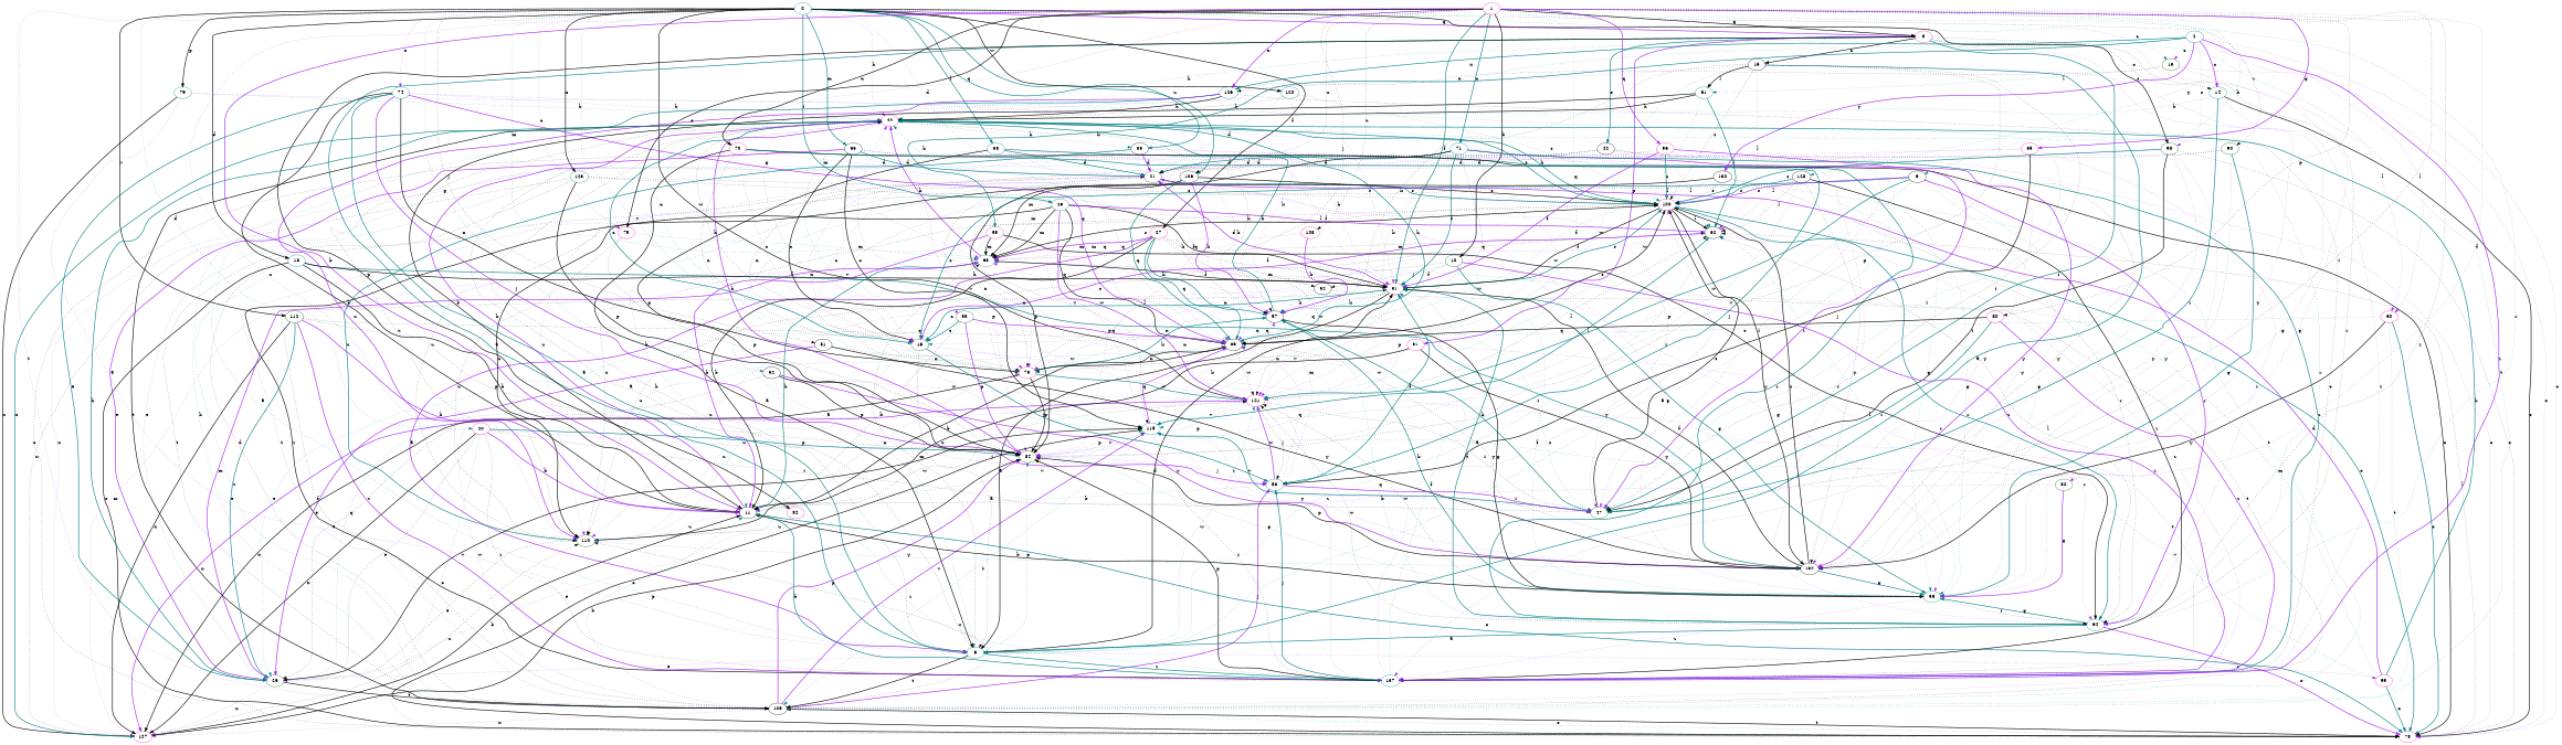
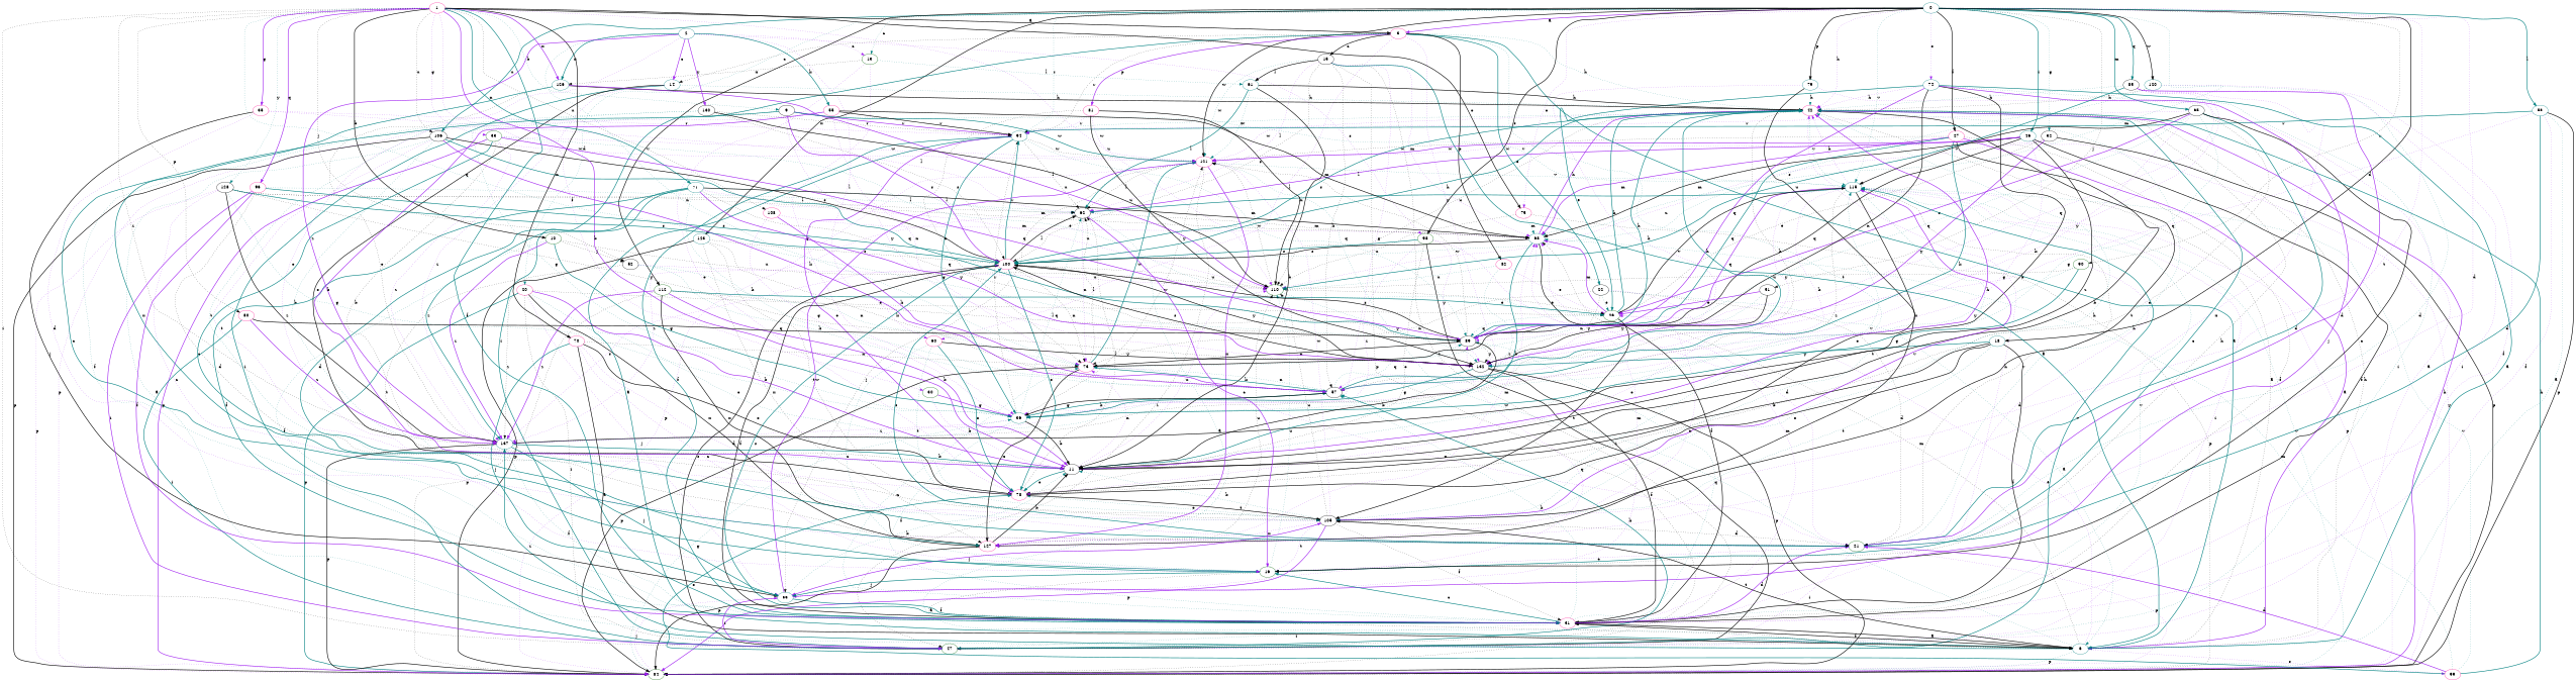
  strict digraph {
    node [color=deeppink]
    edge [color=black style=dotted]
    0 [color=teal]
    3
    13 [color=darkgreen]
    18 [color=teal]
    20
    21 [color=darkgreen]
    27
    32 [color=black]
    42
    46 [color=teal]
    51 [color=black]
    58 [color=teal]
    65 [color=black]
    68 [color=teal]
    74 [color=teal]
    75
    79 [color=teal]
    85 [color=black]
    90 [color=darkgreen]
    94 [color=teal]
    98 [color=darkgreen]
    105 [color=black]
    106 [color=black]
    112 [color=darkgreen]
    115 [color=teal]
    120 [color=teal]
    121
    123 [color=teal]
    47 [color=darkgreen]
    14 [color=teal]
    60
    6 [color=teal]
    15 [color=black]
    22 [color=black]
    81
    82
    132 [color=black]
    126 [color=teal]
    78
    36 [color=teal]
    61 [color=teal]
    11 [color=black]
    31
    137 [color=teal]
    26 [color=darkgreen]
    84 [color=darkgreen]
    53 [color=teal]
    127
    73
    16 [color=darkgreen]
    100
    89 [color=black]
    57 [color=black]
    110 [color=darkgreen]
    62 [color=black]
    1
    9 [color=black]
    10 [color=darkgreen]
    30 [color=darkgreen]
    33 [color=darkgreen]
    35
    52 [color=black]
    70
    71 [color=teal]
    80
    n66 [label=96]
    108
    128 [color=black]
    2 [color=teal]
    55
    130 [color=black]
    99
    0 -> 3 [color=purple label=a style=bold]
    0 -> 13 [color=teal label=c]
    0 -> 18 [label=d style=bold]
    0 -> 20 [color=teal label=d]
    0 -> 21 [color=purple label=d]
    0 -> 27 [label=f style=bold]
    0 -> 32 [color=teal label=g]
    0 -> 42 [color=purple label=h]
    0 -> 46 [color=teal label=i style=bold]
    0 -> 51 [label=j]
    0 -> 58 [color=teal label=l style=bold]
    0 -> 65 [color=teal label=m style=bold]
    0 -> 68 [color=teal label=m]
    0 -> 74 [color=purple label=o]
    0 -> 75 [color=purple label=o]
    0 -> 79 [label=p style=bold]
    0 -> 85 [color=teal label=q style=bold]
    0 -> 90 [label=r]
    0 -> 94 [color=teal label=r]
    0 -> 98 [label=s style=bold]
    0 -> 105 [color=purple label=t]
    0 -> 106 [color=teal label=u style=bold]
    0 -> 112 [label=v style=bold]
    0 -> 115 [color=teal label=v]
    0 -> 120 [label=w style=bold]
    0 -> 121 [label=w style=bold]
    0 -> 123 [label=x style=bold]
    3 -> 42 [color=teal label=h]
    3 -> 94 [label=r]
    3 -> 105 [color=teal label=t]
    3 -> 47 [color=teal label=i style=bold]
    3 -> 14 [label=c]
    3 -> 60 [color=purple label=l]
    3 -> 6 [color=teal label=a style=bold]
    3 -> 15 [label=c style=bold]
    3 -> 22 [color=teal label=e style=bold]
    3 -> 81 [color=purple label=p style=bold]
    3 -> 82 [label=p style=bold]
    3 -> 132 [color=purple label=y]
    13 -> 126 [label=x]
    13 -> 78 [color=purple label=o]
    13 -> 36 [color=purple label=g]
    13 -> 61 [color=teal label=l]
    18 -> 105 [color=teal label=t]
    18 -> 132 [color=teal label=y style=bold]
    18 -> 78 [label=o style=bold]
    18 -> 11 [label=b style=bold]
    18 -> 31 [label=f style=bold]
    20 -> 47 [label=i]
    20 -> 78 [color=teal label=o]
    20 -> 11 [color=purple label=b style=bold]
    20 -> 137 [label=z]
    20 -> 26 [label=e]
    20 -> 84 [color=teal label=p style=bold]
    20 -> 53 [color=purple label=j]
    20 -> 127 [label=x style=bold]
    21 -> 42 [color=teal label=h]
    21 -> 115 [label=v]
    21 -> 47 [color=purple label=i]
    21 -> 84 [color=purple label=p]
    21 -> 73 [color=purple label=n]
    21 -> 16 [color=purple label=c]
    21 -> 100 [color=teal label=s style=bold]
    27 -> 68 [color=purple label=m style=bold]
    27 -> 121 [label=w]
    27 -> 6 [color=purple label=a style=bold]
    27 -> 11 [label=b style=bold]
    27 -> 31 [label=f]
    27 -> 89 [color=teal label=q style=bold]
    27 -> 57 [color=teal label=k style=bold]
    32 -> 121 [color=purple label=w]
    32 -> 132 [color=purple label=y style=bold]
    32 -> 26 [label=e]
    32 -> 84 [label=p style=bold]
    32 -> 110 [color=purple label=u]
    42 -> 94 [color=teal label=r]
    42 -> 105 [label=t style=bold]
    42 -> 115 [color=teal label=v]
    42 -> 121 [color=purple label=w]
    42 -> 6 [label=a]
    42 -> 16 [color=teal label=c style=bold]
    42 -> 100 [color=teal label=s style=bold]
    42 -> 57 [label=k]
    42 -> 110 [label=u]
    46 -> 68 [label=m style=bold]
    46 -> 121 [color=purple label=w style=bold]
    46 -> 36 [color=purple label=g]
    46 -> 31 [label=f style=bold]
    46 -> 137 [label=z style=bold]
-   46 -> 84 [color=purple label=p]
+   46 -> 84 [color=purple label=y]
    46 -> 89 [label=q style=bold]
    46 -> 62 [color=purple label=l style=bold]
    51 -> 132 [label=y style=bold]
    51 -> 26 [color=purple label=e style=bold]
    51 -> 73 [color=teal label=n]
    58 -> 21 [color=teal label=d style=bold]
    58 -> 94 [color=teal label=r style=bold]
    58 -> 6 [color=teal label=a]
    58 -> 31 [color=purple label=f]
    58 -> 84 [label=p style=bold]
    58 -> 89 [color=purple label=q]
    65 -> 21 [color=teal label=d style=bold]
    65 -> 94 [color=purple label=r]
    65 -> 115 [label=v style=bold]
    65 -> 78 [label=o]
    65 -> 36 [color=teal label=g]
    65 -> 26 [color=purple label=e style=bold]
    65 -> 16 [label=c style=bold]
    65 -> 89 [color=teal label=q]
    65 -> 57 [color=purple label=k]
    68 -> 42 [color=purple label=h style=bold]
    68 -> 11 [color=teal label=b style=bold]
    68 -> 31 [label=f style=bold]
    68 -> 100 [label=s style=bold]
    74 -> 42 [color=purple label=h]
    74 -> 47 [color=teal label=i]
    74 -> 6 [color=teal label=a style=bold]
    74 -> 11 [label=b style=bold]
    74 -> 26 [color=teal label=e style=bold]
    74 -> 53 [color=purple label=j style=bold]
    74 -> 73 [label=n style=bold]
    74 -> 89 [color=purple label=q style=bold]
    75 -> 68 [color=teal label=m]
    75 -> 84 [label=p]
    75 -> 110 [label=u]
    79 -> 42 [color=teal label=h]
    79 -> 6 [color=purple label=a]
    79 -> 127 [label=x style=bold]
    79 -> 57 [color=purple label=k]
    85 -> 21 [color=purple label=d style=bold]
-   42 -> 85 [color=teal label=h]
+   85 -> 42 [color=teal label=h]
    85 -> 47 [color=purple label=i]
    85 -> 132 [color=purple label=y]
    85 -> 127 [color=purple label=x]
    85 -> 89 [color=purple label=q]
    85 -> 110 [color=teal label=u style=bold]
    90 -> 21 [color=purple label=d]
    90 -> 132 [color=teal label=y]
    90 -> 36 [color=teal label=g style=bold]
    90 -> 110 [label=u]
    94 -> 121 [label=w]
    94 -> 6 [color=teal label=a style=bold]
    94 -> 78 [color=purple label=o style=bold]
    94 -> 36 [color=teal label=g style=bold]
    94 -> 31 [color=teal label=f style=bold]
    94 -> 89 [color=teal label=q]
    94 -> 62 [label=l]
    98 -> 21 [color=purple label=d]
    98 -> 47 [label=i style=bold]
    98 -> 132 [color=purple label=y]
    98 -> 78 [label=o]
    98 -> 137 [color=purple label=z]
    98 -> 100 [color=teal label=s style=bold]
    105 -> 21 [label=d]
    105 -> 42 [color=teal label=h]
    105 -> 115 [color=purple label=v style=bold]
    105 -> 121 [color=purple label=w]
    105 -> 78 [color=teal label=o]
    105 -> 11 [color=teal label=b]
    105 -> 31 [label=f]
    105 -> 84 [color=purple label=p style=bold]
    105 -> 53 [color=purple label=j style=bold]
    105 -> 127 [color=purple label=x]
    105 -> 110 [label=u]
    106 -> 105 [color=purple label=t]
    106 -> 121 [color=purple label=w]
    106 -> 6 [color=teal label=a]
    106 -> 11 [color=teal label=b]
    106 -> 84 [label=p style=bold]
    106 -> 100 [label=s style=bold]
    106 -> 89 [color=teal label=q style=bold]
    106 -> 57 [color=purple label=k style=bold]
    112 -> 11 [color=purple label=b style=bold]
    112 -> 137 [color=purple label=z style=bold]
    112 -> 26 [color=teal label=e style=bold]
    112 -> 84 [label=p]
    112 -> 127 [label=x style=bold]
    112 -> 89 [label=q]
    115 -> 42 [color=purple label=h]
    115 -> 105 [color=teal label=t]
    115 -> 47 [color=purple label=i]
    115 -> 132 [color=purple label=y]
    115 -> 78 [label=o style=bold]
    115 -> 137 [label=z]
    115 -> 84 [color=purple label=p]
    115 -> 89 [color=purple label=q style=bold]
    115 -> 57 [color=purple label=k]
    115 -> 62 [color=teal label=l style=bold]
    120 -> 21 [color=teal label=d]
    120 -> 42 [label=h]
    120 -> 31 [color=purple label=f]
    120 -> 100 [color=teal label=s]
    121 -> 115 [color=teal label=v]
    121 -> 47 [label=i]
    121 -> 84 [color=purple label=p]
    121 -> 53 [label=j]
    121 -> 127 [color=purple label=x style=bold]
    121 -> 62 [label=l]
    123 -> 105 [label=t]
    123 -> 84 [label=p style=bold]
    123 -> 127 [label=x]
    123 -> 100 [label=s]
    123 -> 57 [label=k]
    47 -> 115 [color=teal label=v style=bold]
    47 -> 100 [label=s style=bold]
    47 -> 57 [color=teal label=k style=bold]
    14 -> 42 [color=teal label=h]
    14 -> 47 [color=teal label=i style=bold]
    14 -> 78 [label=o style=bold]
    14 -> 137 [color=purple label=z]
    60 -> 105 [color=teal label=t]
    60 -> 132 [label=y style=bold]
    60 -> 78 [color=teal label=o style=bold]
    60 -> 16 [color=teal label=c]
    6 -> 42 [label=h]
    6 -> 68 [label=m]
    6 -> 105 [label=t style=bold]
    6 -> 121 [color=teal label=w]
    6 -> 31 [label=f style=bold]
    6 -> 137 [color=teal label=z style=bold]
    6 -> 26 [color=purple label=e]
    6 -> 84 [color=teal label=p]
    6 -> 99 [color=purple label=s]
    15 -> 68 [color=purple label=m]
    15 -> 121 [color=teal label=w]
    15 -> 47 [label=i]
    15 -> 6 [color=teal label=a style=bold]
    15 -> 36 [color=purple label=g]
    15 -> 61 [label=l style=bold]
    15 -> 84 [label=p]
    15 -> 100 [label=s]
    15 -> 57 [label=k]
    15 -> 62 [color=purple label=l]
    22 -> 21 [label=d]
    22 -> 6 [color=teal label=a]
    22 -> 132 [label=y]
    22 -> 78 [color=purple label=o]
    22 -> 26 [color=teal label=e]
    22 -> 73 [label=n]
    81 -> 94 [color=purple label=r]
    81 -> 121 [color=purple label=w]
    81 -> 132 [label=y style=bold]
    81 -> 73 [label=n]
    81 -> 110 [label=u style=bold]
    82 -> 137 [color=teal label=z]
    82 -> 26 [color=purple label=e]
    82 -> 110 [color=teal label=u]
    132 -> 36 [color=teal label=g style=bold]
    132 -> 31 [label=f style=bold]
    132 -> 84 [label=p style=bold]
    132 -> 100 [label=s style=bold]
    126 -> 42 [label=h style=bold]
    126 -> 137 [label=o]
    126 -> 127 [color=teal label=x style=bold]
    126 -> 110 [color=purple label=u style=bold]
    78 -> 105 [label=t style=bold]
    78 -> 62 [label=l]
    36 -> 94 [label=r]
    36 -> 121 [label=w]
    36 -> 11 [label=b style=bold]
    36 -> 31 [color=teal label=f]
    36 -> 137 [color=purple label=z]
    36 -> 57 [color=teal label=k style=bold]
    36 -> 62 [color=teal label=l]
    61 -> 42 [label=h style=bold]
    61 -> 121 [color=teal label=w]
    61 -> 11 [label=b style=bold]
    61 -> 62 [color=teal label=l style=bold]
    11 -> 42 [color=purple label=h style=bold]
    11 -> 115 [color=teal label=v]
    11 -> 78 [color=teal label=o style=bold]
    11 -> 73 [color=purple label=n]
    11 -> 110 [color=purple label=u]
    31 -> 21 [color=purple label=d style=bold]
    31 -> 42 [color=purple label=h]
    31 -> 68 [color=purple label=m]
    31 -> 115 [color=teal label=v]
    31 -> 47 [color=teal label=i]
    31 -> 6 [label=a style=bold]
    31 -> 73 [color=teal label=n]
    31 -> 16 [color=teal label=c style=bold]
    31 -> 100 [color=teal label=s style=bold]
    31 -> 89 [color=teal label=q]
    31 -> 57 [color=teal label=k]
    137 -> 11 [color=teal label=b style=bold]
    137 -> 31 [color=teal label=f]
    137 -> 84 [label=p style=bold]
    137 -> 53 [color=teal label=j style=bold]
    137 -> 100 [color=purple label=s]
    26 -> 42 [color=teal label=h style=bold]
    26 -> 68 [color=purple label=m style=bold]
    26 -> 105 [label=t style=bold]
    26 -> 115 [label=v style=bold]
    26 -> 127 [color=purple label=x]
    26 -> 89 [color=teal label=q]
    84 -> 42 [color=purple label=h style=bold]
    84 -> 115 [color=teal label=v]
    84 -> 36 [color=teal label=g]
    84 -> 53 [color=purple label=j]
    53 -> 68 [color=purple label=m]
    53 -> 121 [color=purple label=w style=bold]
    53 -> 47 [color=purple label=i style=bold]
    53 -> 11 [color=teal label=b]
    53 -> 31 [color=teal label=f style=bold]
    53 -> 89 [color=purple label=q]
    127 -> 68 [color=purple label=m]
    127 -> 11 [label=b style=bold]
    127 -> 84 [label=p style=bold]
    127 -> 110 [label=u]
    73 -> 121 [color=teal label=w style=bold]
    73 -> 84 [label=p style=bold]
    73 -> 127 [label=x style=bold]
    73 -> 57 [color=teal label=k style=bold]
    73 -> 62 [label=l]
    16 -> 42 [label=h]
    16 -> 105 [color=purple label=t]
    16 -> 6 [label=a]
    16 -> 53 [color=teal label=j style=bold]
    16 -> 110 [color=teal label=u]
    100 -> 42 [color=teal label=h style=bold]
    100 -> 94 [color=teal label=r style=bold]
    100 -> 132 [label=y style=bold]
    100 -> 78 [color=teal label=o style=bold]
    100 -> 31 [label=f style=bold]
    100 -> 73 [label=n]
    100 -> 110 [label=u]
    100 -> 62 [label=l style=bold]
    89 -> 42 [color=teal label=h style=bold]
    89 -> 121 [label=w]
    89 -> 132 [label=y]
    89 -> 11 [label=b style=bold]
    89 -> 73 [label=n style=bold]
    89 -> 100 [label=s style=bold]
    57 -> 42 [color=teal label=h style=bold]
    57 -> 36 [label=g style=bold]
    57 -> 73 [color=teal label=n]
    57 -> 89 [color=teal label=q]
    110 -> 121 [label=w]
    110 -> 132 [color=teal label=y]
    110 -> 26 [label=e]
    62 -> 68 [label=m]
    62 -> 6 [color=teal label=a]
    62 -> 137 [color=purple label=z]
    62 -> 73 [color=purple label=n]
    62 -> 16 [color=purple label=c style=bold]
    1 -> 3 [label=a style=bold]
    1 -> 75 [label=o style=bold]
    1 -> 106 [label=u]
    1 -> 47 [label=i]
    1 -> 126 [color=purple label=x style=bold]
    1 -> 11 [color=purple label=b style=bold]
    1 -> 31 [color=teal label=f style=bold]
    1 -> 137 [label=z]
    1 -> 89 [color=teal label=q]
    1 -> 110 [color=purple label=u]
    1 -> 9 [color=teal label=b]
    1 -> 10 [label=b style=bold]
    1 -> 30 [color=purple label=f]
    1 -> 33 [color=purple label=g]
    1 -> 35 [color=purple label=g style=bold]
    1 -> 52 [label=j]
    1 -> 70 [label=n style=bold]
    1 -> 71 [color=teal label=n style=bold]
    1 -> 80 [label=p]
    1 -> n66 [color=purple label=q style=bold]
    1 -> 108 [label=u]
    1 -> 128 [color=teal label=y]
    9 -> 94 [color=purple label=r style=bold]
    9 -> 115 [color=teal label=v]
    9 -> 121 [color=teal label=w style=bold]
    9 -> 132 [color=purple label=y]
    9 -> 36 [color=teal label=g]
    9 -> 16 [color=teal label=c style=bold]
    9 -> 100 [color=purple label=s style=bold]
    10 -> 36 [color=teal label=g style=bold]
    10 -> 31 [color=teal label=f]
    10 -> 137 [color=purple label=z style=bold]
    10 -> 110 [label=u]
    10 -> 52 [label=j]
    30 -> 36 [color=purple label=g style=bold]
    30 -> 11 [color=purple label=b]
    33 -> 121 [color=purple label=w]
    33 -> 11 [label=b]
    33 -> 137 [color=purple label=z]
    33 -> 26 [color=teal label=e]
    33 -> 84 [color=purple label=p style=bold]
    33 -> 16 [color=teal label=c style=bold]
    33 -> 89 [color=purple label=q style=bold]
    35 -> 21 [color=purple label=d]
    35 -> 94 [color=purple label=r]
    35 -> 53 [label=j style=bold]
    35 -> 62 [color=purple label=l]
    52 -> 105 [label=t]
    52 -> 73 [color=teal label=n]
    52 -> 57 [color=teal label=k]
    52 -> 110 [color=purple label=u]
    70 -> 21 [color=purple label=d]
    70 -> 6 [label=a style=bold]
    70 -> 78 [label=o style=bold]
    70 -> 53 [color=teal label=j style=bold]
    70 -> 73 [label=n]
    70 -> 16 [color=purple label=c]
    71 -> 21 [color=teal label=d style=bold]
    71 -> 68 [label=m style=bold]
    71 -> 132 [color=purple label=y style=bold]
    71 -> 31 [color=teal label=f style=bold]
    71 -> 137 [color=teal label=z style=bold]
    71 -> 89 [label=q]
    71 -> 57 [color=teal label=k]
    71 -> 110 [color=purple label=u]
    71 -> 62 [color=teal label=l]
    80 -> 47 [color=teal label=i style=bold]
    80 -> 137 [color=purple label=z style=bold]
    80 -> 89 [label=q style=bold]
    n66 -> 21 [label=d]
    n66 -> 47 [color=purple label=i style=bold]
    n66 -> 31 [color=purple label=f style=bold]
    n66 -> 100 [color=teal label=s style=bold]
    n66 -> 62 [color=teal label=l]
    108 -> 68 [color=purple label=m]
    108 -> 36 [color=purple label=g]
    108 -> 57 [color=purple label=k style=bold]
    128 -> 68 [label=m]
    128 -> 132 [label=y]
    128 -> 36 [color=teal label=g]
    128 -> 137 [label=z style=bold]
    128 -> 84 [color=purple label=p]
    128 -> 16 [color=purple label=c]
    128 -> 100 [color=teal label=s style=bold]
    128 -> 62 [label=l]
    2 -> 13 [color=purple label=c]
    2 -> 98 [color=purple label=s]
    2 -> 14 [color=purple label=c style=bold]
    2 -> 60 [color=purple label=l]
    2 -> 126 [color=teal label=x style=bold]
    2 -> 78 [color=purple label=o]
    2 -> 137 [color=purple label=z style=bold]
    2 -> 73 [color=teal label=n]
    2 -> 55 [color=teal label=k style=bold]
    2 -> 130 [color=purple label=y style=bold]
    55 -> 68 [label=m style=bold]
    55 -> 94 [label=r style=bold]
    55 -> 11 [color=purple label=b style=bold]
    55 -> 84 [color=purple label=p]
    55 -> 73 [color=purple label=n]
    130 -> 94 [label=r]
    130 -> 105 [color=teal label=t]
    130 -> 31 [color=teal label=f]
    130 -> 100 [label=s]
    130 -> 110 [label=u style=bold]
    99 -> 21 [color=purple label=d style=bold]
    99 -> 42 [color=teal label=h style=bold]
    99 -> 68 [color=teal label=m]
    99 -> 115 [color=teal label=v]
    99 -> 78 [color=teal label=o style=bold]
  }
